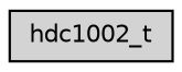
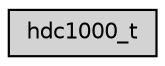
  digraph {
    rankdir=TB
-   n1 [color=black fillcolor=lightgrey fontname=Helvetica fontsize=10 height=0.2 label=hdc1002_t shape=record style=filled width=0.4]
+   n1 [color=black fillcolor=lightgrey fontname=Helvetica fontsize=10 height=0.2 label=hdc1000_t shape=record style=filled width=0.4]
  }
